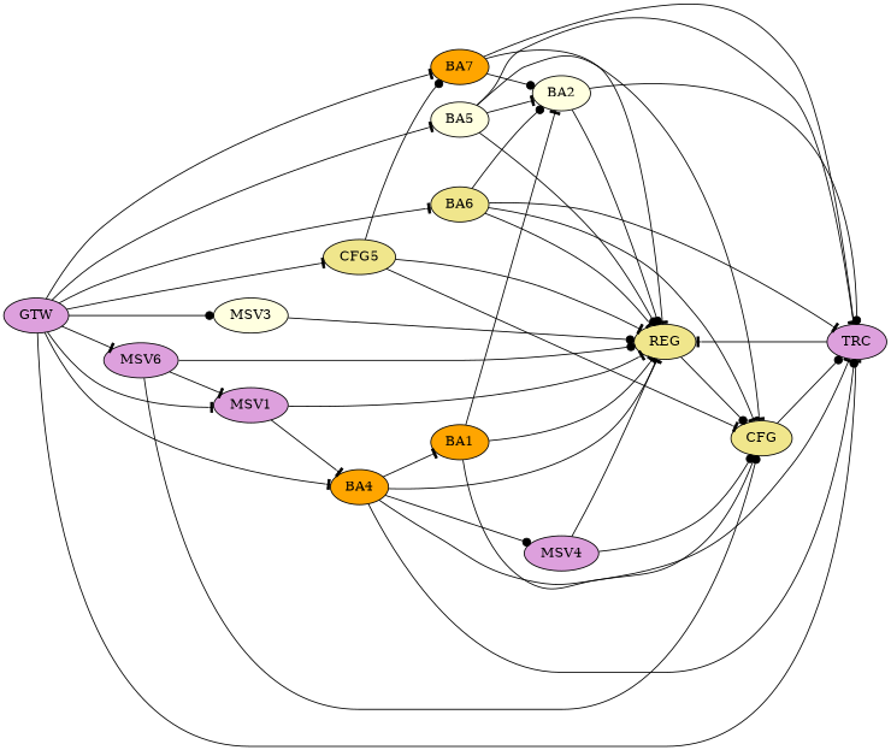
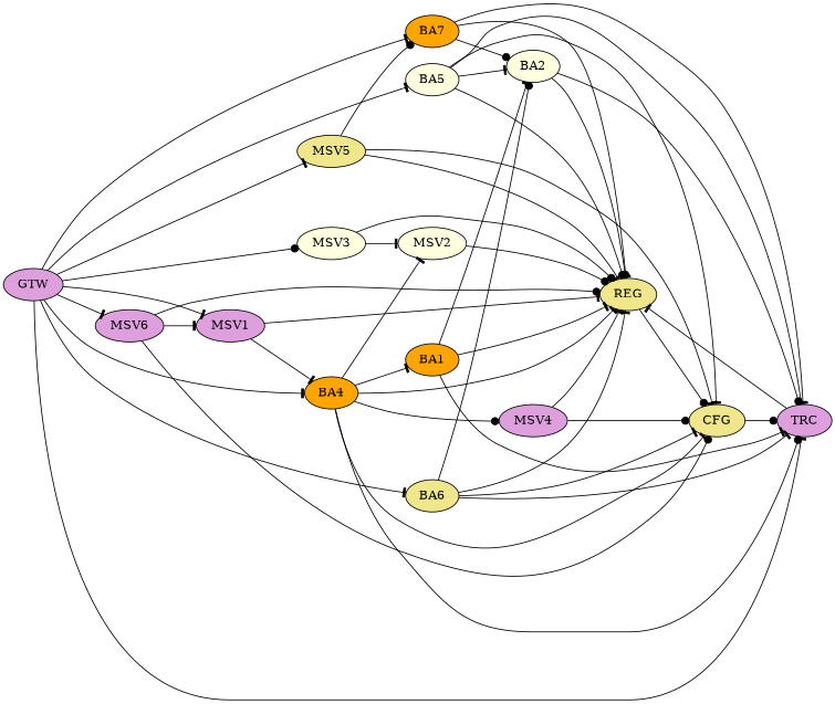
  strict digraph {
    rankdir=LR
    node [fillcolor=plum style=filled]
    edge [arrowhead=tee]
    n1 [fillcolor=orange label=BA1]
    n2 [fillcolor=lightyellow label=BA2]
    n3 [fillcolor=khaki label=REG]
    n4 [label=TRC]
    n5 [fillcolor=khaki label=CFG]
    n6 [fillcolor=orange label=BA7]
    n7 [fillcolor=orange label=BA4]
+   n8 [fillcolor=lightyellow label=MSV2]
    n9 [label=MSV4]
    n10 [fillcolor=lightyellow label=BA5]
    n11 [fillcolor=khaki label=BA6]
    n12 [label=GTW]
    n13 [label=MSV1]
    n14 [fillcolor=lightyellow label=MSV3]
-   n15 [fillcolor=khaki label=CFG5]
+   n15 [fillcolor=khaki label=MSV5]
    n16 [label=MSV6]
    n1 -> n2
    n1 -> n3
    n1 -> n4
    n2 -> n3 [arrowhead=dot]
    n2 -> n4 [arrowhead=dot]
    n3 -> n5 [arrowhead=dot]
    n4 -> n3
    n5 -> n4 [arrowhead=dot]
    n6 -> n2 [arrowhead=dot]
    n6 -> n3
    n6 -> n4
    n7 -> n1
    n7 -> n3
    n7 -> n4 [arrowhead=dot]
    n7 -> n5
+   n7 -> n8
    n7 -> n9 [arrowhead=dot]
+   n8 -> n3 [arrowhead=dot]
    n9 -> n3
    n9 -> n5 [arrowhead=dot]
    n10 -> n2
    n10 -> n3 [arrowhead=dot]
    n10 -> n4
    n10 -> n5
    n11 -> n2 [arrowhead=dot]
    n11 -> n3
    n11 -> n4
    n11 -> n5
    n12 -> n4
    n12 -> n6
    n12 -> n7
    n12 -> n10
    n12 -> n11
    n12 -> n13
    n12 -> n14 [arrowhead=dot]
    n12 -> n15
    n12 -> n16
    n13 -> n3
    n13 -> n7
    n14 -> n3 [arrowhead=dot]
+   n14 -> n8
    n15 -> n3
    n15 -> n5
    n15 -> n6 [arrowhead=dot]
    n16 -> n3 [arrowhead=dot]
    n16 -> n5 [arrowhead=dot]
    n16 -> n13
  }
